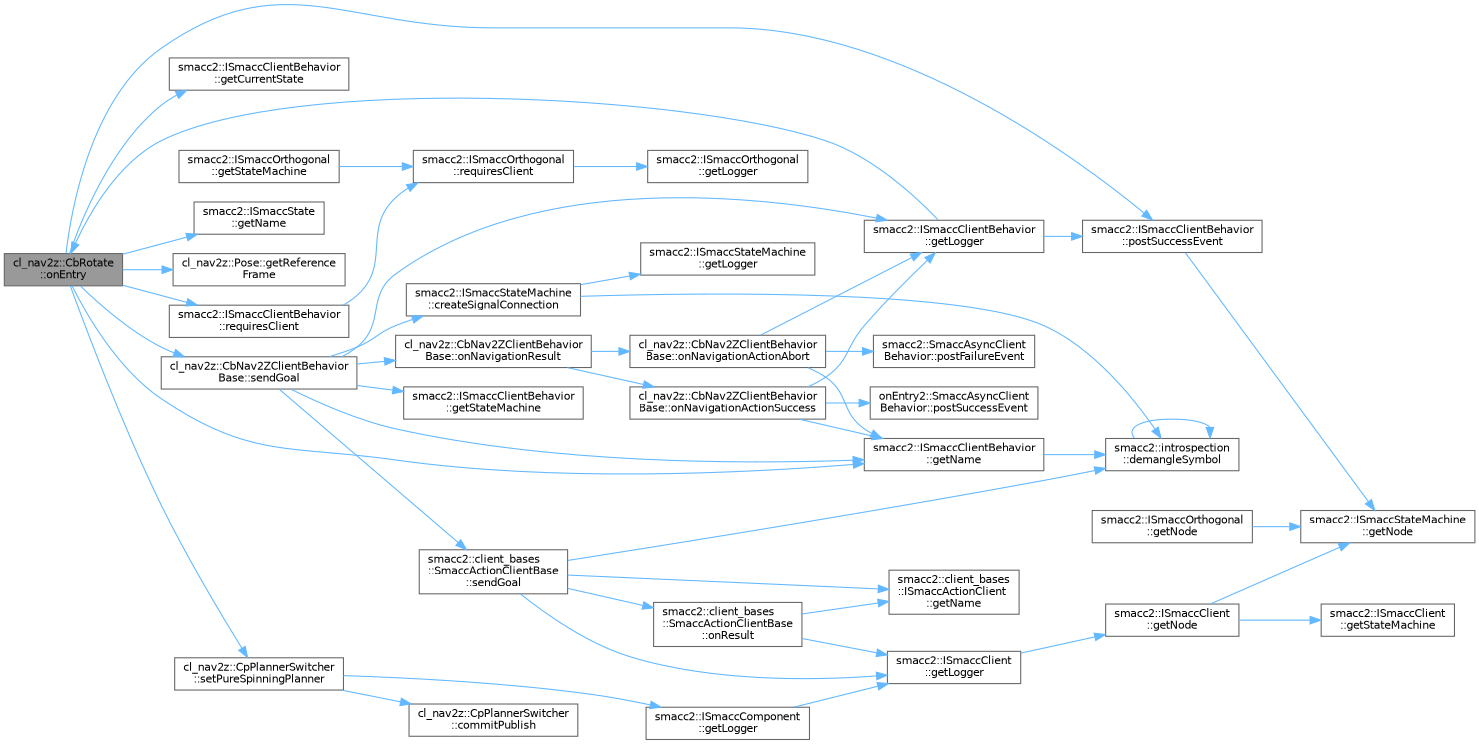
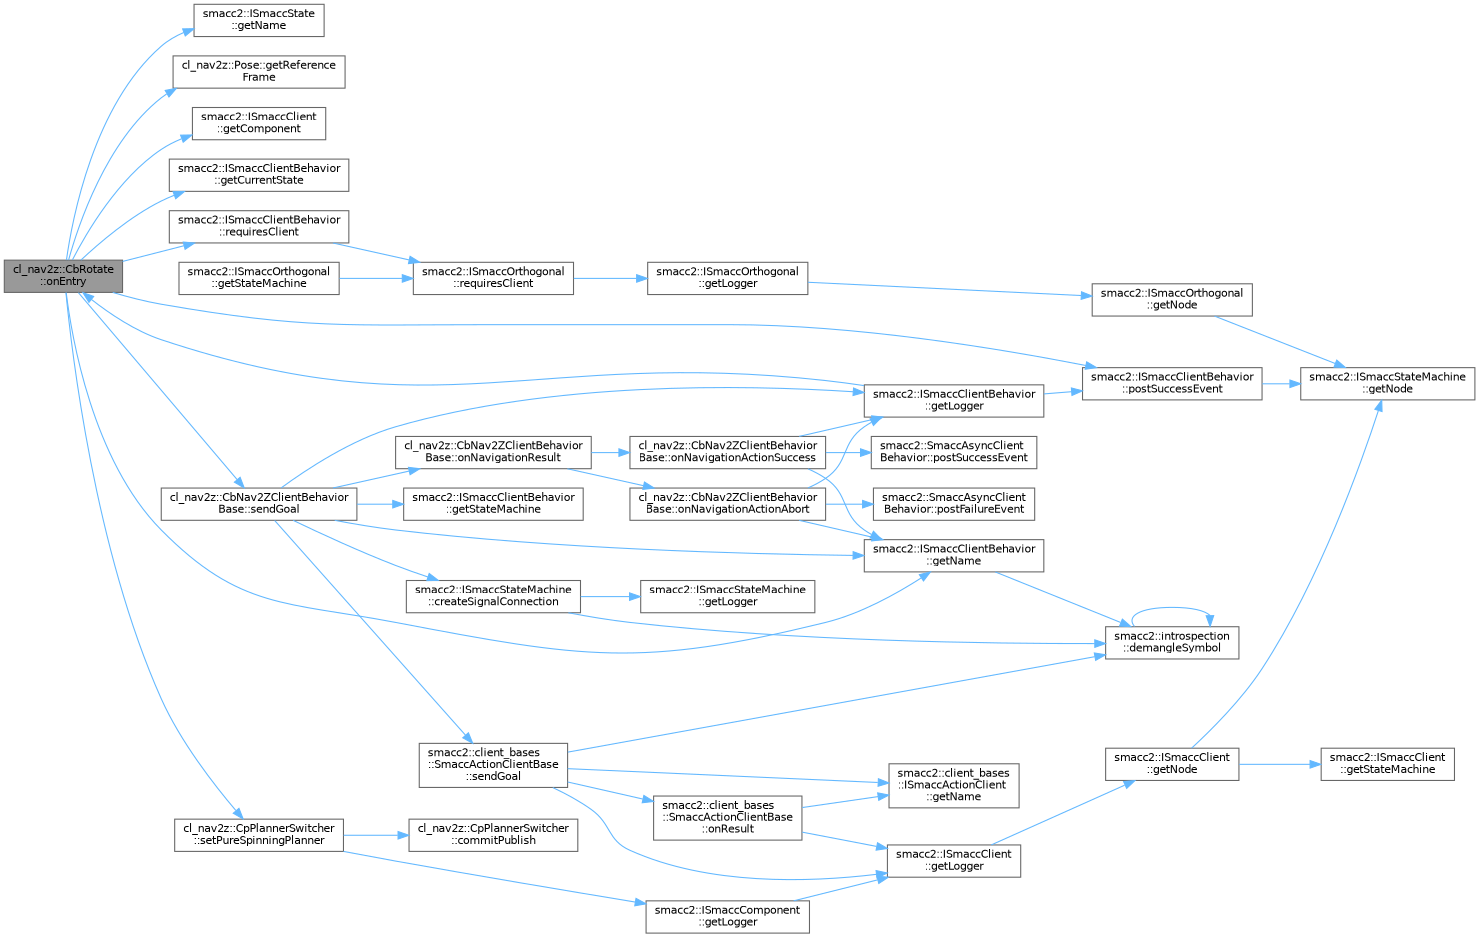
  digraph {
    rankdir=LR
    node [color=grey40 fillcolor=white fontname=Helvetica fontsize=10 shape=box style=filled]
    edge [color=steelblue1 fontname=Helvetica fontsize=10 labelfontname=Helvetica labelfontsize=10 style=solid]
    n1 [color=gray40 fillcolor=grey60 fontcolor=black height=0.2 label="cl_nav2z::CbRotate\l::onEntry" width=0.4]
+   n2 [height=0.2 label="smacc2::ISmaccClient\l::getComponent" width=0.4]
    n3 [height=0.2 label="smacc2::ISmaccClientBehavior\l::getCurrentState" width=0.4]
    n4 [height=0.2 label="smacc2::ISmaccClientBehavior\l::postSuccessEvent" width=0.4]
    n5 [height=0.2 label="smacc2::ISmaccClientBehavior\l::getName" width=0.4]
    n6 [height=0.2 label="smacc2::ISmaccState\l::getName" width=0.4]
    n7 [height=0.2 label="cl_nav2z::Pose::getReference\lFrame" width=0.4]
    n8 [height=0.2 label="smacc2::ISmaccClientBehavior\l::requiresClient" width=0.4]
    n9 [height=0.2 label="cl_nav2z::CbNav2ZClientBehavior\lBase::sendGoal" width=0.4]
    n10 [height=0.2 label="cl_nav2z::CpPlannerSwitcher\l::setPureSpinningPlanner" width=0.4]
    n11 [height=0.2 label="smacc2::ISmaccClientBehavior\l::getLogger" width=0.4]
    n12 [height=0.2 label="smacc2::ISmaccStateMachine\l::getNode" width=0.4]
    n13 [height=0.2 label="smacc2::introspection\l::demangleSymbol" width=0.4]
    n14 [height=0.2 label="smacc2::ISmaccOrthogonal\l::requiresClient" width=0.4]
    n15 [height=0.2 label="smacc2::ISmaccStateMachine\l::createSignalConnection" width=0.4]
    n16 [height=0.2 label="smacc2::ISmaccClientBehavior\l::getStateMachine" width=0.4]
    n17 [height=0.2 label="cl_nav2z::CbNav2ZClientBehavior\lBase::onNavigationResult" width=0.4]
    n18 [height=0.2 label="smacc2::client_bases\l::SmaccActionClientBase\l::sendGoal" width=0.4]
    n19 [height=0.2 label="cl_nav2z::CpPlannerSwitcher\l::commitPublish" width=0.4]
    n20 [height=0.2 label="smacc2::ISmaccComponent\l::getLogger" width=0.4]
    n21 [height=0.2 label="smacc2::ISmaccOrthogonal\l::getLogger" width=0.4]
    n22 [height=0.2 label="smacc2::ISmaccOrthogonal\l::getNode" width=0.4]
    n23 [height=0.2 label="smacc2::ISmaccOrthogonal\l::getStateMachine" width=0.4]
    n24 [height=0.2 label="smacc2::ISmaccStateMachine\l::getLogger" width=0.4]
    n25 [height=0.2 label="cl_nav2z::CbNav2ZClientBehavior\lBase::onNavigationActionAbort" width=0.4]
    n26 [height=0.2 label="cl_nav2z::CbNav2ZClientBehavior\lBase::onNavigationActionSuccess" width=0.4]
    n27 [height=0.2 label="smacc2::ISmaccClient\l::getLogger" width=0.4]
    n28 [height=0.2 label="smacc2::client_bases\l::ISmaccActionClient\l::getName" width=0.4]
    n29 [height=0.2 label="smacc2::client_bases\l::SmaccActionClientBase\l::onResult" width=0.4]
    n30 [height=0.2 label="smacc2::SmaccAsyncClient\lBehavior::postFailureEvent" width=0.4]
-   n31 [height=0.2 label="onEntry2::SmaccAsyncClient\lBehavior::postSuccessEvent" width=0.4]
+   n31 [height=0.2 label="smacc2::SmaccAsyncClient\lBehavior::postSuccessEvent" width=0.4]
    n32 [height=0.2 label="smacc2::ISmaccClient\l::getNode" width=0.4]
    n33 [height=0.2 label="smacc2::ISmaccClient\l::getStateMachine" width=0.4]
+   n1 -> n2
    n1 -> n3
    n1 -> n4
    n1 -> n5
    n1 -> n6
    n1 -> n7
    n1 -> n8
    n1 -> n9
    n1 -> n10
    n4 -> n12
    n5 -> n13
    n8 -> n14
    n9 -> n5
    n9 -> n11
    n9 -> n15
    n9 -> n16
    n9 -> n17
    n9 -> n18
    n10 -> n19
    n10 -> n20
    n11 -> n1
    n11 -> n4
    n13 -> n13
    n14 -> n21
    n15 -> n13
    n15 -> n24
    n17 -> n25
    n17 -> n26
    n18 -> n13
    n18 -> n27
    n18 -> n28
    n18 -> n29
    n20 -> n27
+   n21 -> n22
    n22 -> n12
    n23 -> n14
    n25 -> n5
    n25 -> n11
    n25 -> n30
    n26 -> n5
    n26 -> n11
    n26 -> n31
    n27 -> n32
    n29 -> n27
    n29 -> n28
    n32 -> n12
    n32 -> n33
  }
